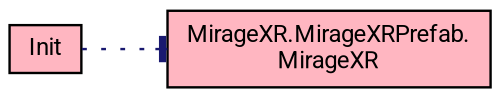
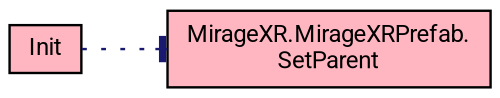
  digraph {
    rankdir=LR
    fontname=Roboto
    node [color=black fillcolor=lightpink fontname=Roboto fontsize=10 shape=record style=filled]
    n1 [fontcolor=black height=0.2 label=Init width=0.4]
-   n2 [height=0.2 label="MirageXR.MirageXRPrefab.\lMirageXR" width=0.4]
+   n2 [height=0.2 label="MirageXR.MirageXRPrefab.\lSetParent" width=0.4]
    n1 -> n2 [color=midnightblue fontname=Roboto fontsize=10 labelfontname=Helvetica labelfontsize=10 style=dotted arrowhead=tee]
  }
